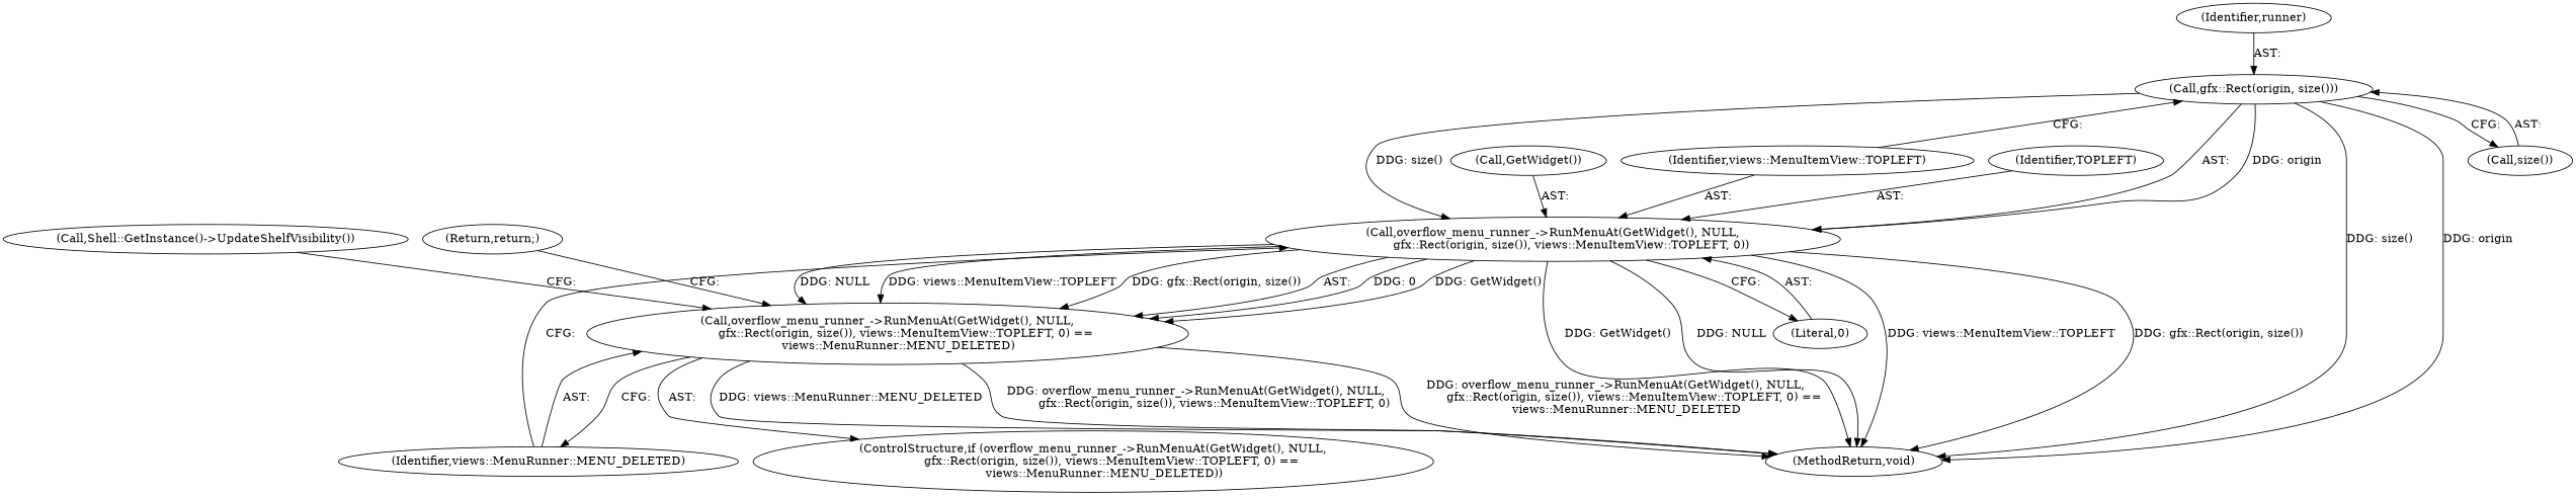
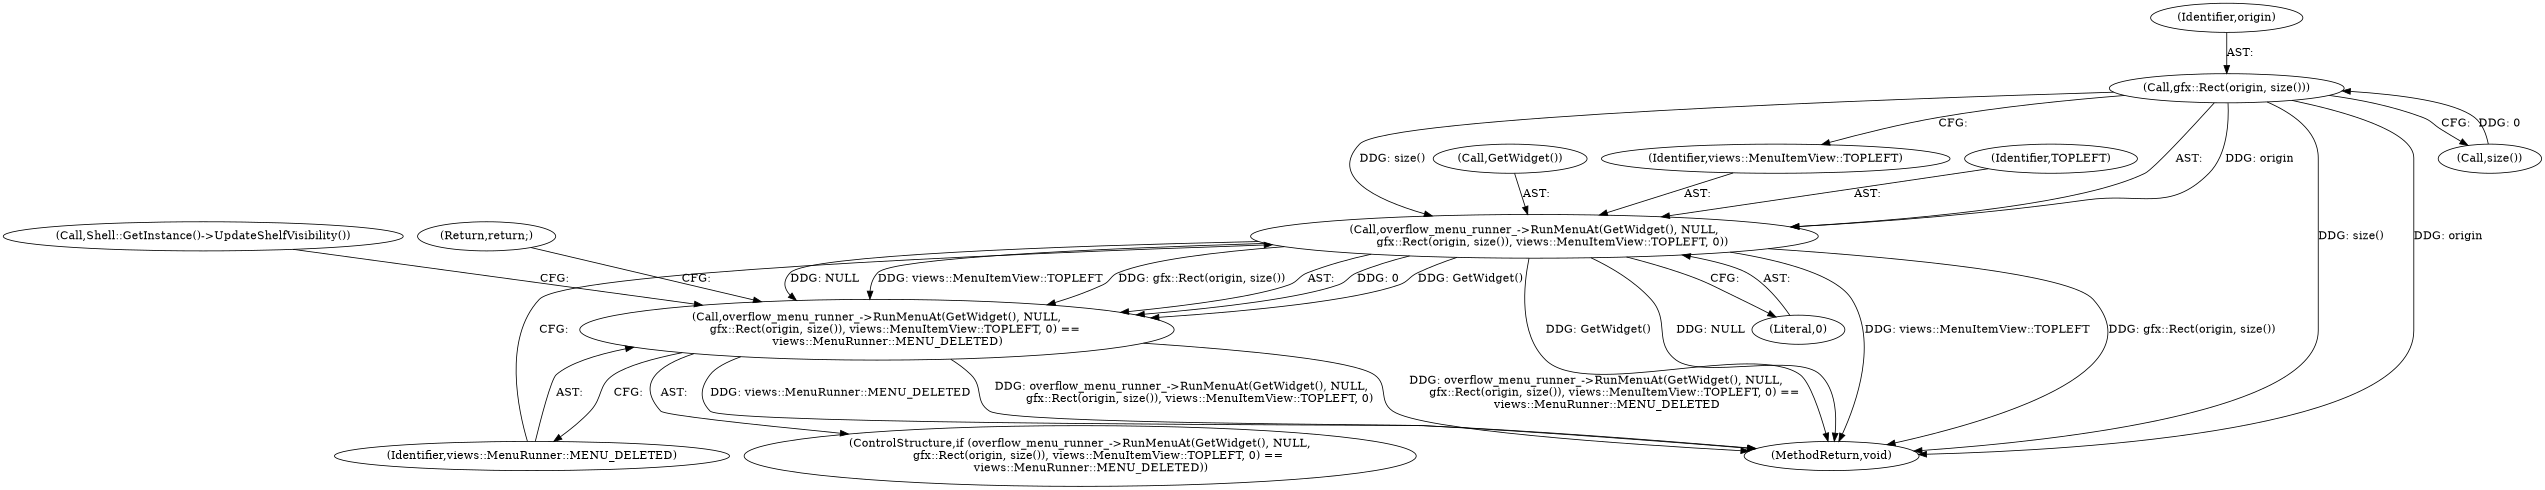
  digraph {
    n1 [label="(Call,gfx::Rect(origin, size()))"]
    n2 [label="(Call,overflow_menu_runner_->RunMenuAt(GetWidget(), NULL,\n          gfx::Rect(origin, size()), views::MenuItemView::TOPLEFT, 0))"]
    n3 [label="(Call,size())"]
    n4 [label="(MethodReturn,void)"]
    n5 [label="(Call,overflow_menu_runner_->RunMenuAt(GetWidget(), NULL,\n          gfx::Rect(origin, size()), views::MenuItemView::TOPLEFT, 0) ==\n      views::MenuRunner::MENU_DELETED)"]
    n6 [label="(Literal,0)"]
    n7 [label="(ControlStructure,if (overflow_menu_runner_->RunMenuAt(GetWidget(), NULL,\n          gfx::Rect(origin, size()), views::MenuItemView::TOPLEFT, 0) ==\n      views::MenuRunner::MENU_DELETED))"]
    n8 [label="(Identifier,views::MenuRunner::MENU_DELETED)"]
    n9 [label="(Return,return;)"]
    n10 [label="(Call,GetWidget())"]
    n11 [label="(Identifier,views::MenuItemView::TOPLEFT)"]
    n12 [label="(Identifier,TOPLEFT)"]
    n13 [label="(Call,Shell::GetInstance()->UpdateShelfVisibility())"]
-   n14 [label="(Identifier,runner)"]
+   n14 [label="(Identifier,origin)"]
    n1 -> n2 [label="AST: "]
    n1 -> n2 [label="DDG: origin"]
    n1 -> n2 [label="DDG: size()"]
    n1 -> n3 [label="CFG: "]
    n1 -> n4 [label="DDG: size()"]
    n1 -> n4 [label="DDG: origin"]
    n2 -> n4 [label="DDG: GetWidget()"]
    n2 -> n4 [label="DDG: views::MenuItemView::TOPLEFT"]
    n2 -> n4 [label="DDG: gfx::Rect(origin, size())"]
    n2 -> n4 [label="DDG: NULL"]
    n2 -> n5 [label="AST: "]
    n2 -> n5 [label="DDG: 0"]
    n2 -> n5 [label="DDG: GetWidget()"]
    n2 -> n5 [label="DDG: NULL"]
    n2 -> n5 [label="DDG: views::MenuItemView::TOPLEFT"]
    n2 -> n5 [label="DDG: gfx::Rect(origin, size())"]
    n2 -> n6 [label="CFG: "]
-   n3 -> n1 [label="AST: "]
+   n3 -> n1 [label="DDG: 0"]
    n5 -> n4 [label="DDG: views::MenuRunner::MENU_DELETED"]
    n5 -> n4 [label="DDG: overflow_menu_runner_->RunMenuAt(GetWidget(), NULL,\n          gfx::Rect(origin, size()), views::MenuItemView::TOPLEFT, 0)"]
    n5 -> n4 [label="DDG: overflow_menu_runner_->RunMenuAt(GetWidget(), NULL,\n          gfx::Rect(origin, size()), views::MenuItemView::TOPLEFT, 0) ==\n      views::MenuRunner::MENU_DELETED"]
    n5 -> n7 [label="AST: "]
    n5 -> n8 [label="CFG: "]
    n6 -> n2 [label="AST: "]
    n8 -> n2 [label="CFG: "]
    n8 -> n5 [label="AST: "]
    n9 -> n5 [label="CFG: "]
    n10 -> n2 [label="AST: "]
-   n11 -> n1 [label="CFG: "]
+   n1 -> n11 [label="CFG: "]
    n11 -> n2 [label="AST: "]
    n12 -> n2 [label="AST: "]
    n13 -> n5 [label="CFG: "]
    n14 -> n1 [label="AST: "]
  }
